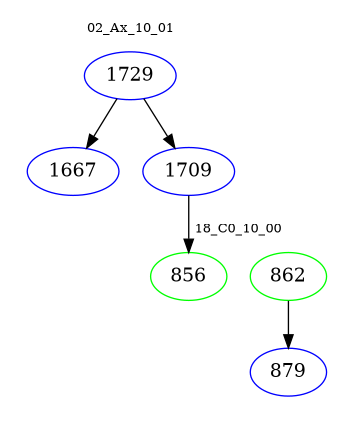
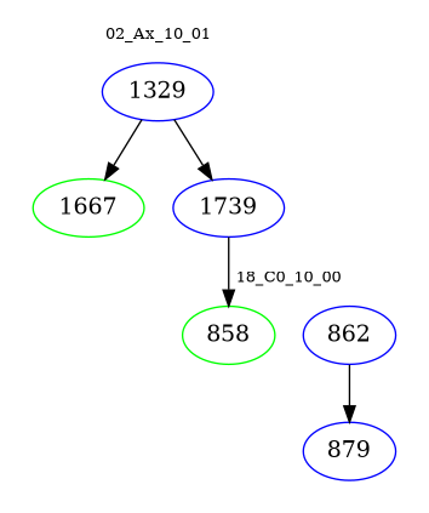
  digraph {
    node [color=blue]
    edge [color=black]
-   n1 [label=1729]
-   n2 [label=1667]
-   n3 [label=1709]
-   n4 [color=green label=862]
+   n1 [label=1329]
+   n2 [color=green label=1667]
+   n3 [label=1739]
+   n4 [label=862]
    n5 [label=879]
-   n6 [color=green label=856]
+   n6 [color=green label=858]
    subgraph cluster_1 {
      color=white
      fontsize=10
      label="02_Ax_10_01"
      n1
      n2
      n3
    }
    subgraph cluster_2 {
      color=white
      fontsize=10
      label="18_C0_10_00"
      n4
      n5
      n6
    }
    n1 -> n2
    n1 -> n3
    n3 -> n6
    n4 -> n5
  }
